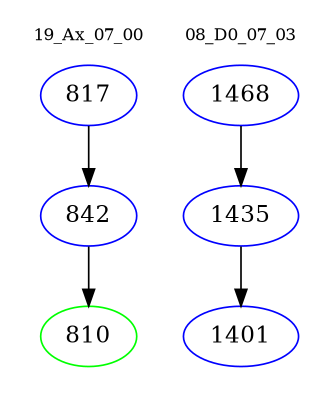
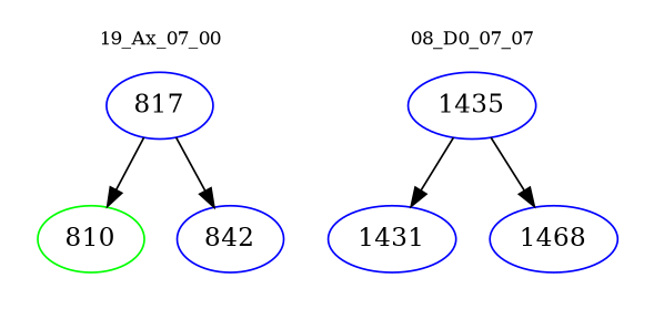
  digraph {
    fontname="DejaVu Serif"
    node [color=blue fontname="DejaVu Serif"]
    edge [color=black fontname="DejaVu Serif"]
    n1 [label=817]
    n2 [color=green label=810]
    n3 [label=842]
    n4 [label=1435]
-   n5 [label=1401]
+   n5 [label=1431]
    n6 [label=1468]
    subgraph cluster_1 {
      color=white
      fontsize=10
      label="19_Ax_07_00"
      n1
      n2
      n3
    }
    subgraph cluster_2 {
      color=white
      fontsize=10
-     label="08_D0_07_03"
+     label="08_D0_07_07"
      n4
      n5
      n6
    }
-   n3 -> n2
+   n1 -> n2
    n1 -> n3
    n4 -> n5
-   n6 -> n4
+   n4 -> n6
  }
